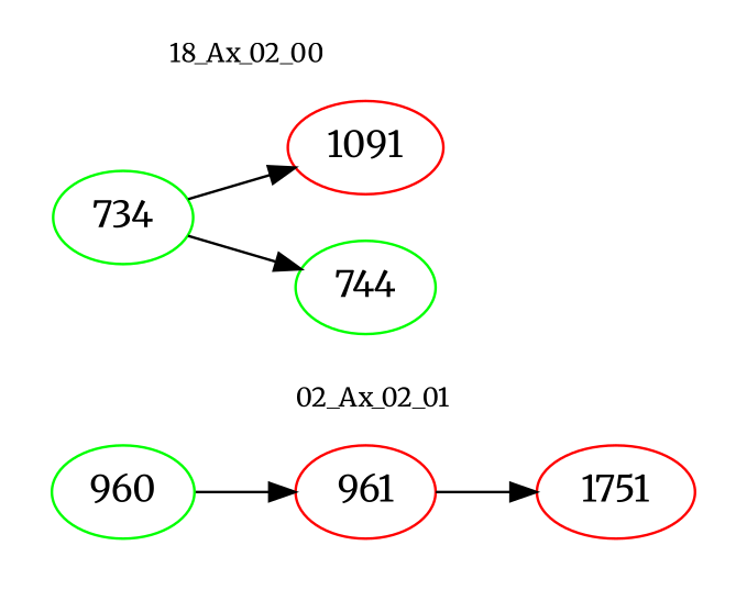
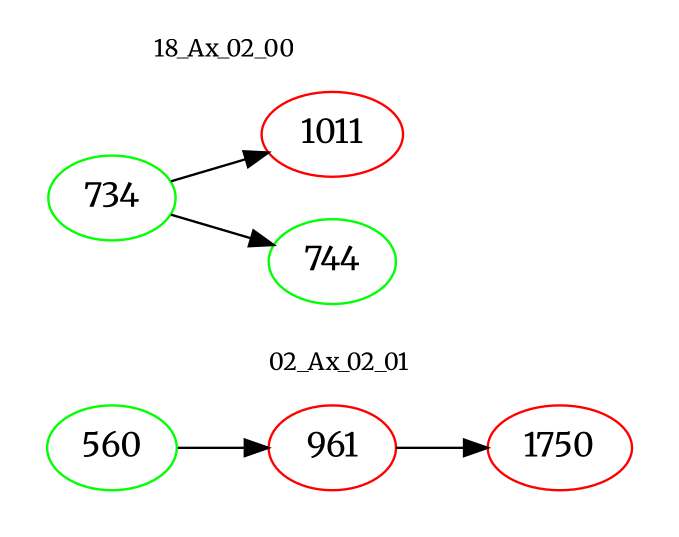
  digraph {
    fontname=Merriweather
    rankdir=LR
    node [color=green fontname=Merriweather]
    edge [color=black fontname=Merriweather]
-   n1 [label=960]
+   n1 [label=560]
    n2 [color=red label=961]
-   n3 [color=red label=1751]
+   n3 [color=red label=1750]
    n4 [label=734]
    n5 [label=744]
-   n6 [color=red label=1091]
+   n6 [color=red label=1011]
    subgraph cluster_1 {
      color=white
      fontsize=10
      label="02_Ax_02_01"
      n1
      n2
      n3
    }
    subgraph cluster_2 {
      color=white
      fontsize=10
      label="18_Ax_02_00"
      n4
      n5
      n6
    }
    n1 -> n2
    n2 -> n3
    n4 -> n5
    n4 -> n6
  }
